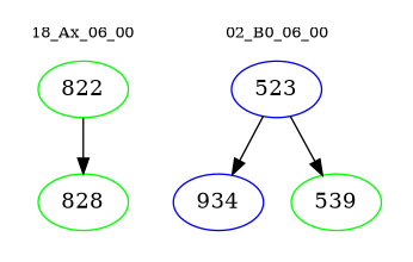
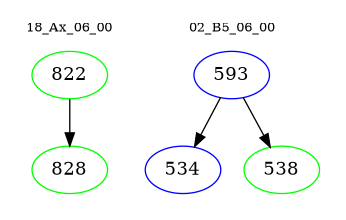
  digraph {
    node [color=green]
    edge [color=black]
    n1 [label=822]
    n2 [label=828]
-   n3 [color=blue label=523]
-   n4 [color=blue label=934]
-   n5 [label=539]
+   n3 [color=blue label=593]
+   n4 [color=blue label=534]
+   n5 [label=538]
    subgraph cluster_1 {
      color=white
      fontsize=10
      label="18_Ax_06_00"
      n1
      n2
    }
    subgraph cluster_2 {
      color=white
      fontsize=10
-     label="02_B0_06_00"
+     label="02_B5_06_00"
      n3
      n4
      n5
    }
    n1 -> n2
    n3 -> n4
    n3 -> n5
  }
